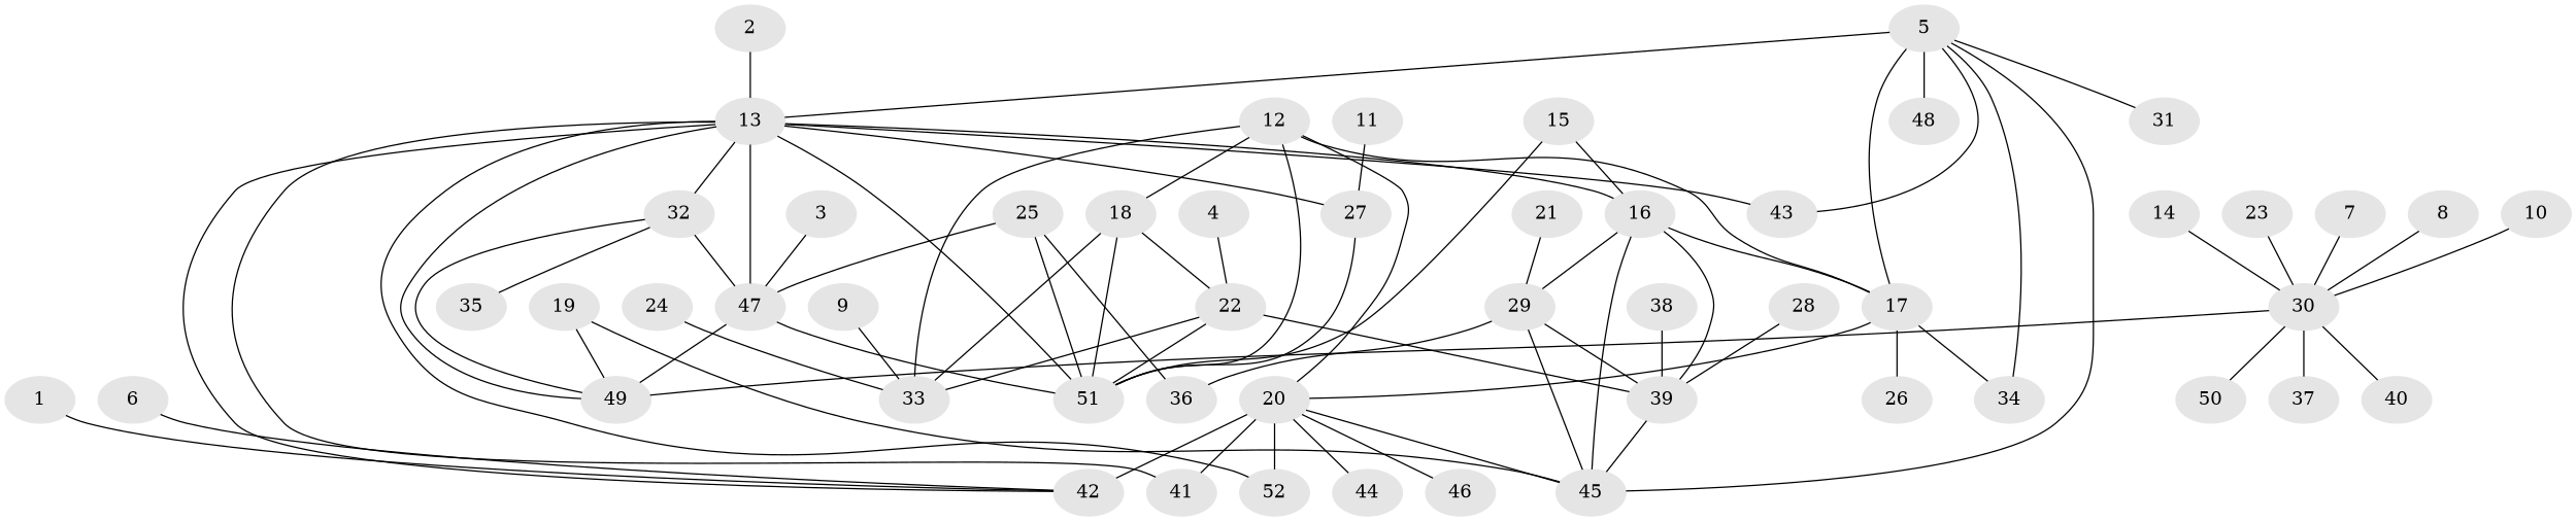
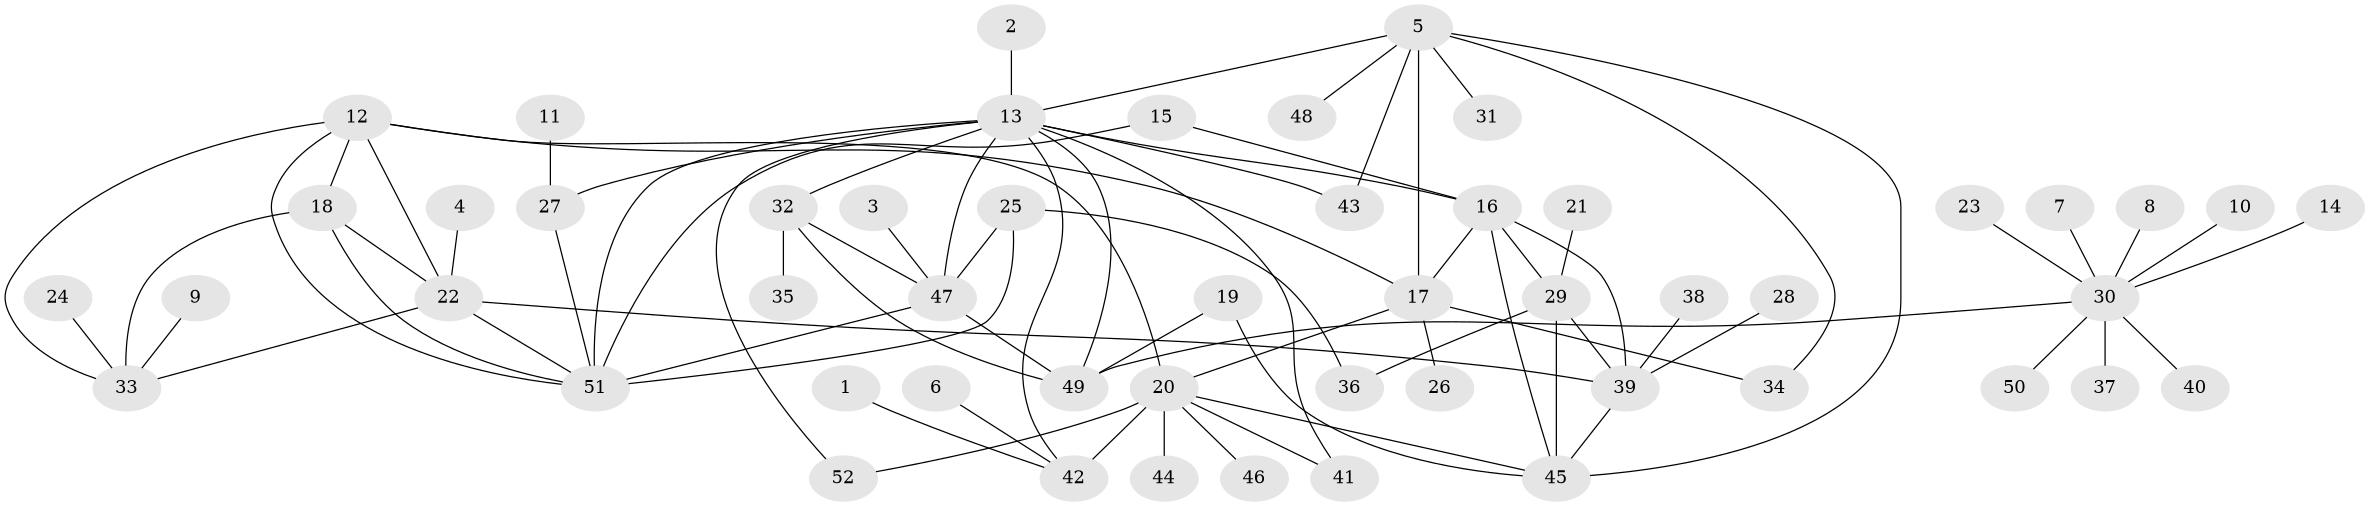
  graph {
    node [color=gray90 style=filled]
    edge [weight=1.0]
    1
    42
    2
    13
    47
    43
    27
    51
    16
    32
    41
    49
    52
    3
    4
    22
    33
    39
    5
    17
    31
    34
    45
    48
    20
    26
    6
    7
    30
    37
    40
    50
    8
    9
    10
    11
    12
    18
    44
    46
    29
    35
    14
    15
    36
    19
    21
    23
    24
    25
    28
    38
    1 -- 42
    2 -- 13
    13 -- 42
    13 -- 47 [weight=2.0]
    13 -- 43
    13 -- 27
    13 -- 51
    13 -- 16
    13 -- 32
    13 -- 41
    13 -- 49
    13 -- 52
    47 -- 51
    47 -- 49 [weight=2.0]
    27 -- 51
    16 -- 39 [weight=2.0]
    16 -- 17
    16 -- 45
    16 -- 29
    32 -- 47 [weight=2.0]
    32 -- 49
    32 -- 35
    3 -- 47
    4 -- 22
    22 -- 51
    22 -- 33
    22 -- 39
    39 -- 45 [weight=2.0]
    5 -- 13
    5 -- 43
    5 -- 17 [weight=4.0]
    5 -- 31
    5 -- 34 [weight=2.0]
    5 -- 45
    5 -- 48
    17 -- 34 [weight=2.0]
    17 -- 20
    17 -- 26
    20 -- 42 [weight=6.0]
    20 -- 41
    20 -- 52
    20 -- 45
    20 -- 44
    20 -- 46
    6 -- 42
    7 -- 30
    30 -- 49
    30 -- 37
    30 -- 40
    30 -- 50
    8 -- 30
    9 -- 33
    10 -- 30
    11 -- 27
    12 -- 51
+   12 -- 22
    12 -- 33
    12 -- 17
    12 -- 20
    12 -- 18
    18 -- 51
    18 -- 22
    18 -- 33
    29 -- 39 [weight=2.0]
    29 -- 45
    29 -- 36
    14 -- 30
    15 -- 51
    15 -- 16
    19 -- 49
    19 -- 45
    21 -- 29
    23 -- 30
    24 -- 33
    25 -- 47
    25 -- 51
    25 -- 36
    28 -- 39
    38 -- 39
  }
